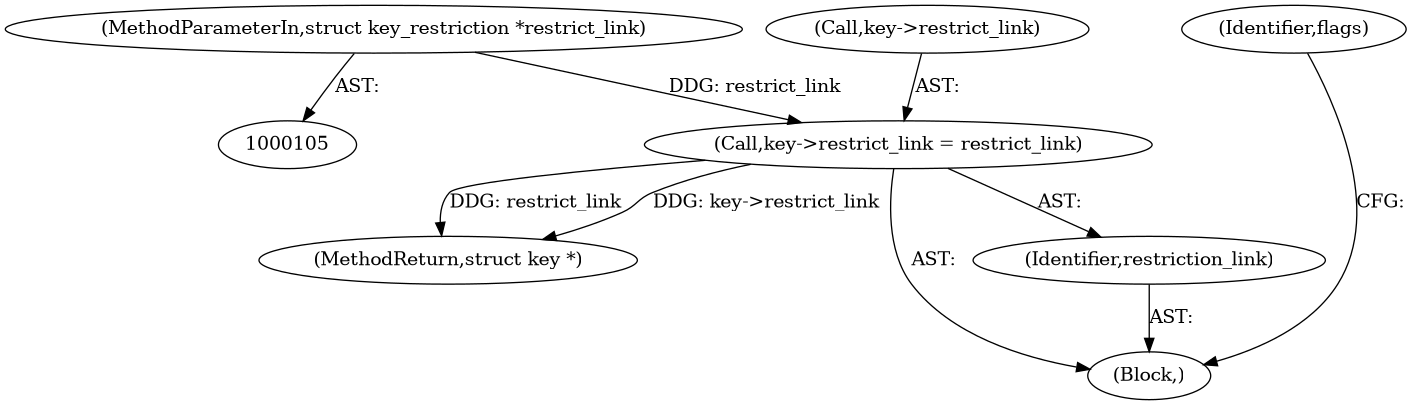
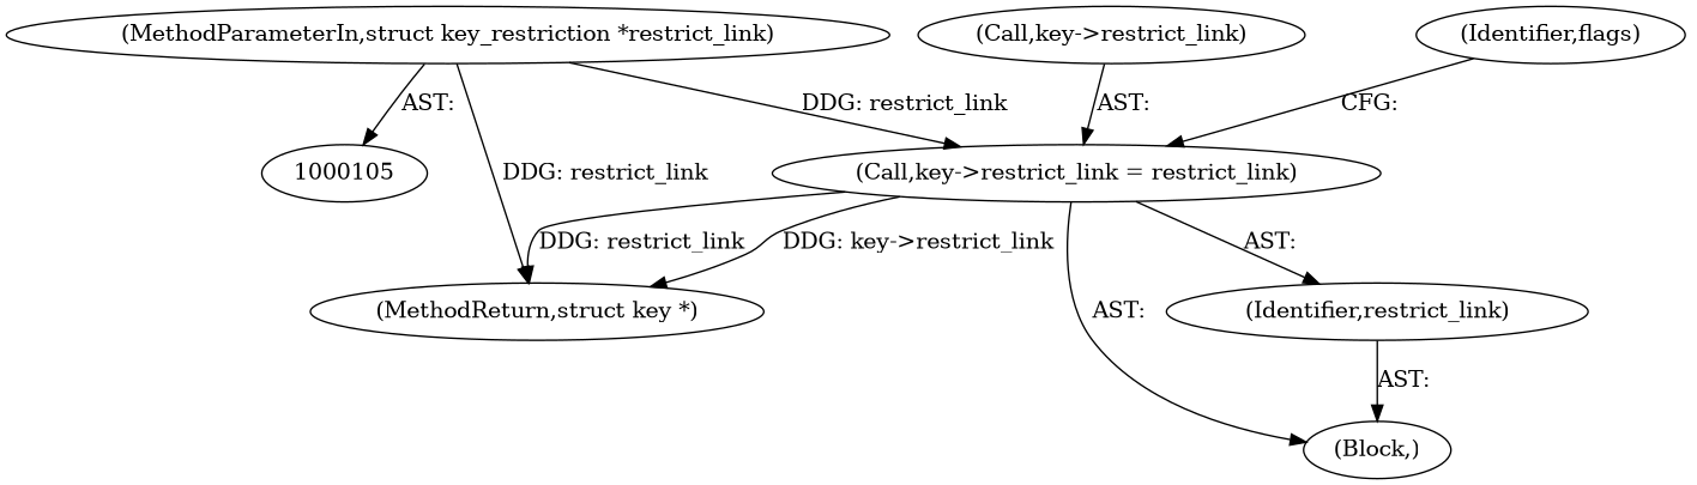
  digraph {
    n1 [label="(Call,key->restrict_link = restrict_link)"]
    n2 [label="(MethodReturn,struct key *)"]
-   n3 [label="(Identifier,restriction_link)"]
+   n3 [label="(Identifier,restrict_link)"]
    n4 [label="(Block,)"]
    n5 [label="(MethodParameterIn,struct key_restriction *restrict_link)"]
    1000105
    n7 [label="(Call,key->restrict_link)"]
    n8 [label="(Identifier,flags)"]
    n1 -> n2 [label="DDG: restrict_link"]
    n1 -> n2 [label="DDG: key->restrict_link"]
    n1 -> n3 [label="AST: "]
    n1 -> n4 [label="AST: "]
    n3 -> n4 [label="AST: "]
    n5 -> n1 [label="DDG: restrict_link"]
+   n5 -> n2 [label="DDG: restrict_link"]
    n5 -> 1000105 [label="AST: "]
    n7 -> n1 [label="AST: "]
-   n8 -> n4 [label="CFG: "]
+   n8 -> n1 [label="CFG: "]
  }
